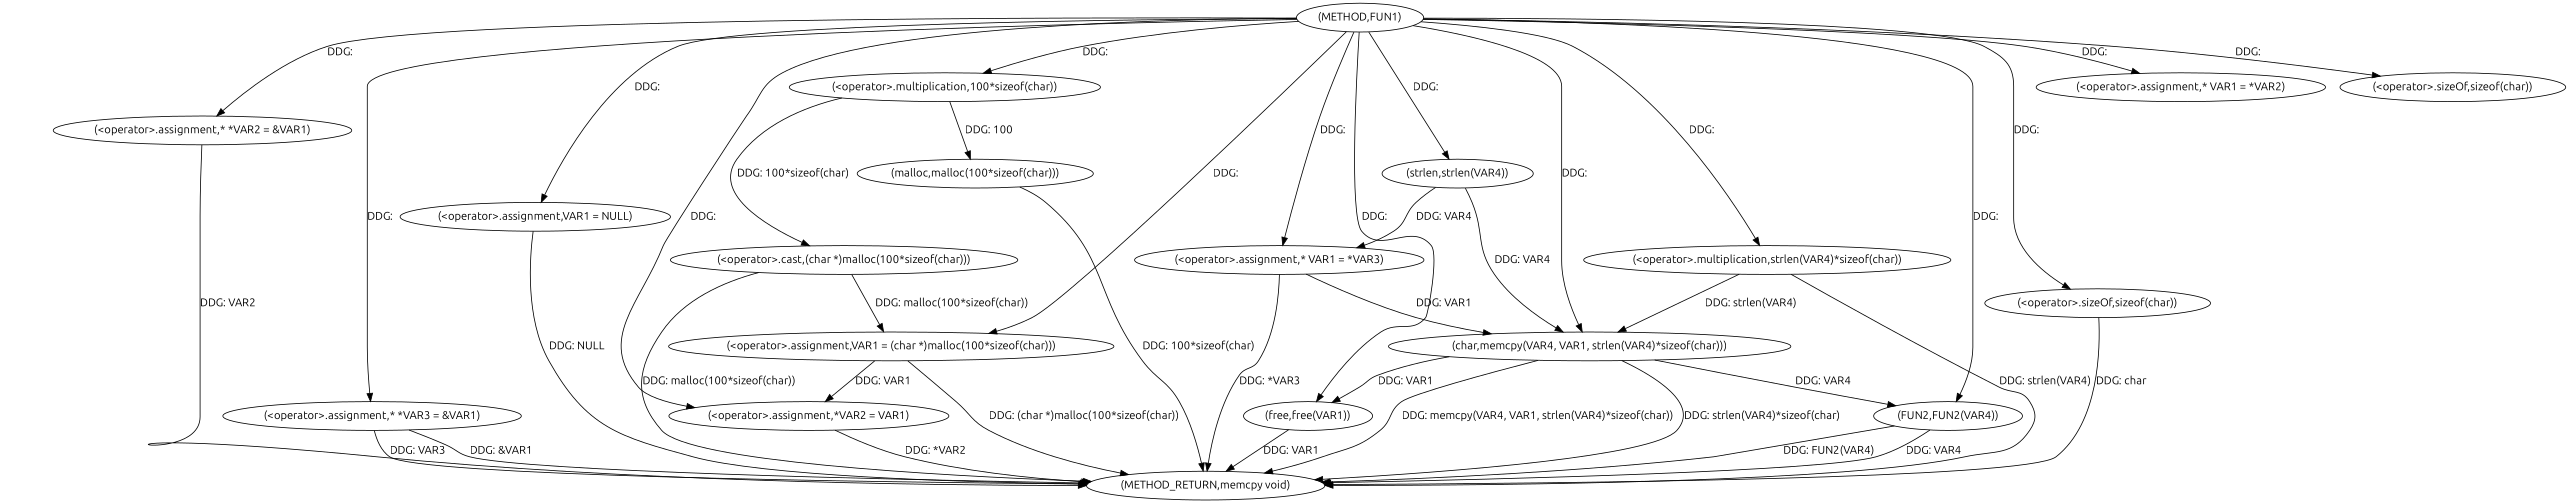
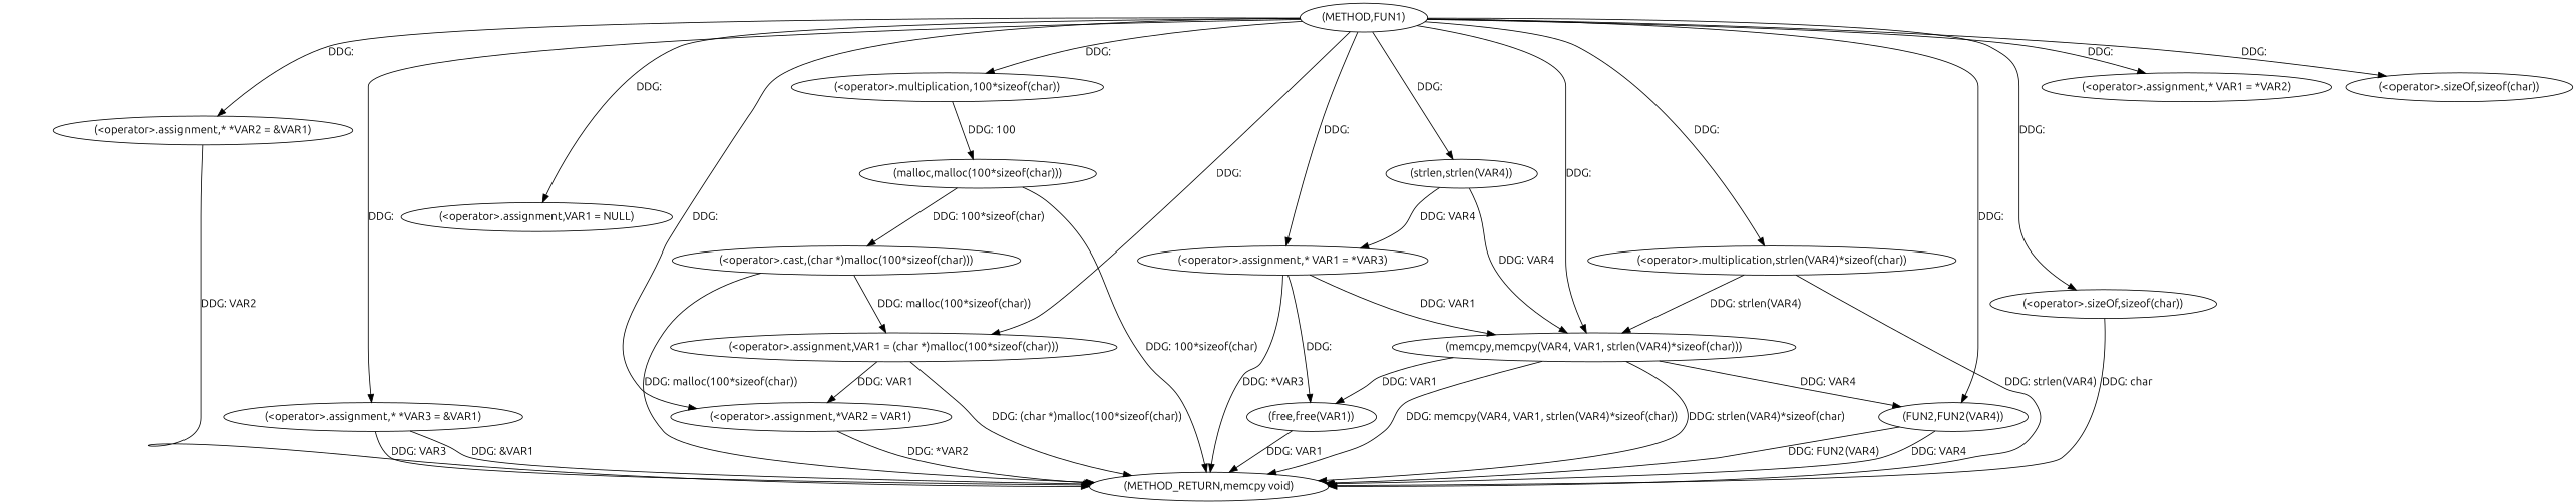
  digraph {
    fontname=Ubuntu
    node [fontname=Ubuntu]
    edge [fontname=Ubuntu]
    n1 [label="(METHOD,FUN1)"]
    n2 [label="(<operator>.assignment,* *VAR2 = &VAR1)"]
    n3 [label="(<operator>.assignment,* *VAR3 = &VAR1)"]
    n4 [label="(<operator>.assignment,VAR1 = NULL)"]
    n5 [label="(<operator>.assignment,* VAR1 = *VAR2)"]
    n6 [label="(<operator>.assignment,VAR1 = (char *)malloc(100*sizeof(char)))"]
    n7 [label="(<operator>.multiplication,100*sizeof(char))"]
    n8 [label="(<operator>.sizeOf,sizeof(char))"]
    n9 [label="(<operator>.assignment,*VAR2 = VAR1)"]
    n10 [label="(<operator>.assignment,* VAR1 = *VAR3)"]
-   n11 [label="(char,memcpy(VAR4, VAR1, strlen(VAR4)*sizeof(char)))"]
+   n11 [label="(memcpy,memcpy(VAR4, VAR1, strlen(VAR4)*sizeof(char)))"]
    n12 [label="(<operator>.multiplication,strlen(VAR4)*sizeof(char))"]
    n13 [label="(strlen,strlen(VAR4))"]
    n14 [label="(<operator>.sizeOf,sizeof(char))"]
    n15 [label="(FUN2,FUN2(VAR4))"]
    n16 [label="(free,free(VAR1))"]
    n17 [label="(METHOD_RETURN,memcpy void)"]
    n18 [label="(malloc,malloc(100*sizeof(char)))"]
    n19 [label="(<operator>.cast,(char *)malloc(100*sizeof(char)))"]
    n1 -> n2 [label="DDG: "]
    n1 -> n3 [label="DDG: "]
    n1 -> n4 [label="DDG: "]
    n1 -> n5 [label="DDG: "]
    n1 -> n6 [label="DDG: "]
    n1 -> n7 [label="DDG: "]
    n1 -> n8 [label="DDG: "]
    n1 -> n9 [label="DDG: "]
    n1 -> n10 [label="DDG: "]
    n1 -> n11 [label="DDG: "]
    n1 -> n12 [label="DDG: "]
    n1 -> n13 [label="DDG: "]
    n1 -> n14 [label="DDG: "]
    n1 -> n15 [label="DDG: "]
-   n1 -> n16 [label="DDG: "]
+   n10 -> n16 [label="DDG: "]
    n2 -> n17 [label="DDG: VAR2"]
    n3 -> n17 [label="DDG: VAR3"]
    n3 -> n17 [label="DDG: &VAR1"]
-   n4 -> n17 [label="DDG: NULL"]
    n6 -> n9 [label="DDG: VAR1"]
    n6 -> n17 [label="DDG: (char *)malloc(100*sizeof(char))"]
    n7 -> n18 [label="DDG: 100"]
    n9 -> n17 [label="DDG: *VAR2"]
    n10 -> n11 [label="DDG: VAR1"]
    n10 -> n17 [label="DDG: *VAR3"]
    n11 -> n15 [label="DDG: VAR4"]
    n11 -> n16 [label="DDG: VAR1"]
    n11 -> n17 [label="DDG: strlen(VAR4)*sizeof(char)"]
    n11 -> n17 [label="DDG: memcpy(VAR4, VAR1, strlen(VAR4)*sizeof(char))"]
    n12 -> n11 [label="DDG: strlen(VAR4)"]
    n12 -> n17 [label="DDG: strlen(VAR4)"]
    n13 -> n10 [label="DDG: VAR4"]
    n13 -> n11 [label="DDG: VAR4"]
    n14 -> n17 [label="DDG: char"]
    n15 -> n17 [label="DDG: FUN2(VAR4)"]
    n15 -> n17 [label="DDG: VAR4"]
    n16 -> n17 [label="DDG: VAR1"]
    n18 -> n17 [label="DDG: 100*sizeof(char)"]
-   n7 -> n19 [label="DDG: 100*sizeof(char)"]
+   n18 -> n19 [label="DDG: 100*sizeof(char)"]
    n19 -> n6 [label="DDG: malloc(100*sizeof(char))"]
    n19 -> n17 [label="DDG: malloc(100*sizeof(char))"]
  }
